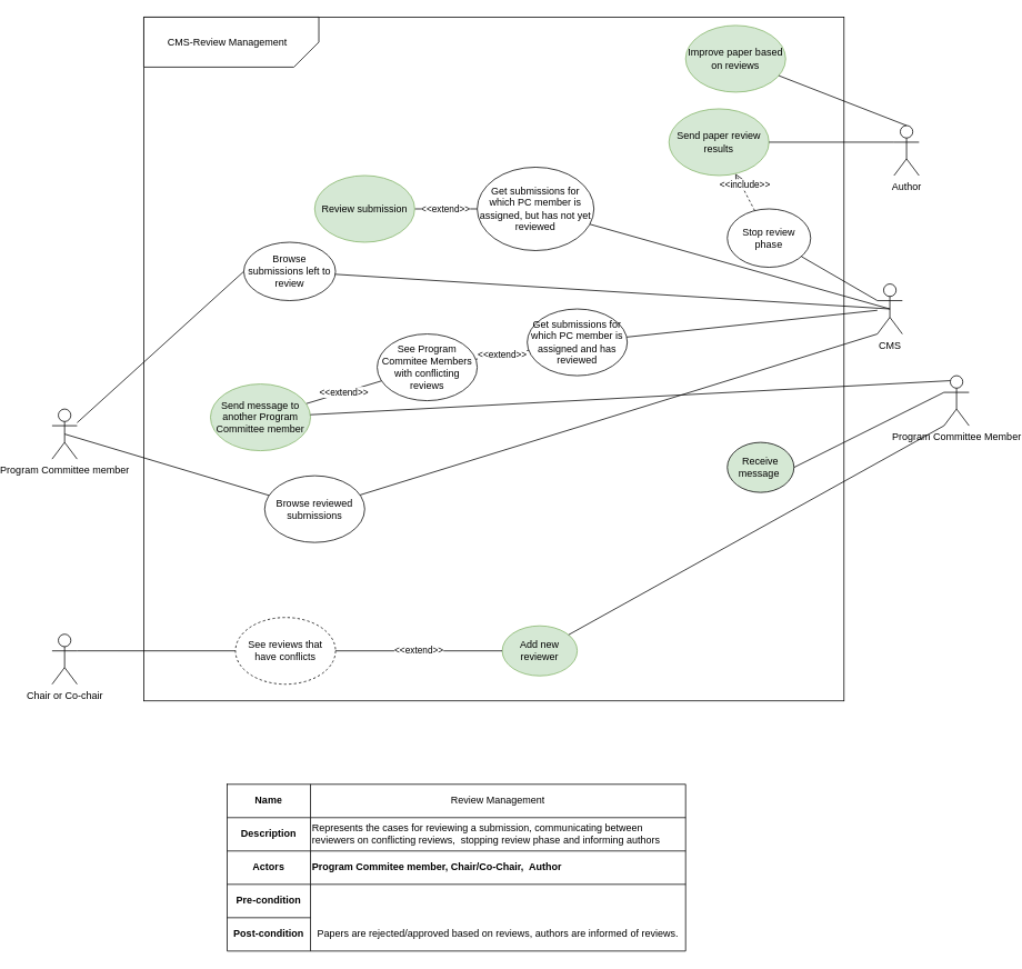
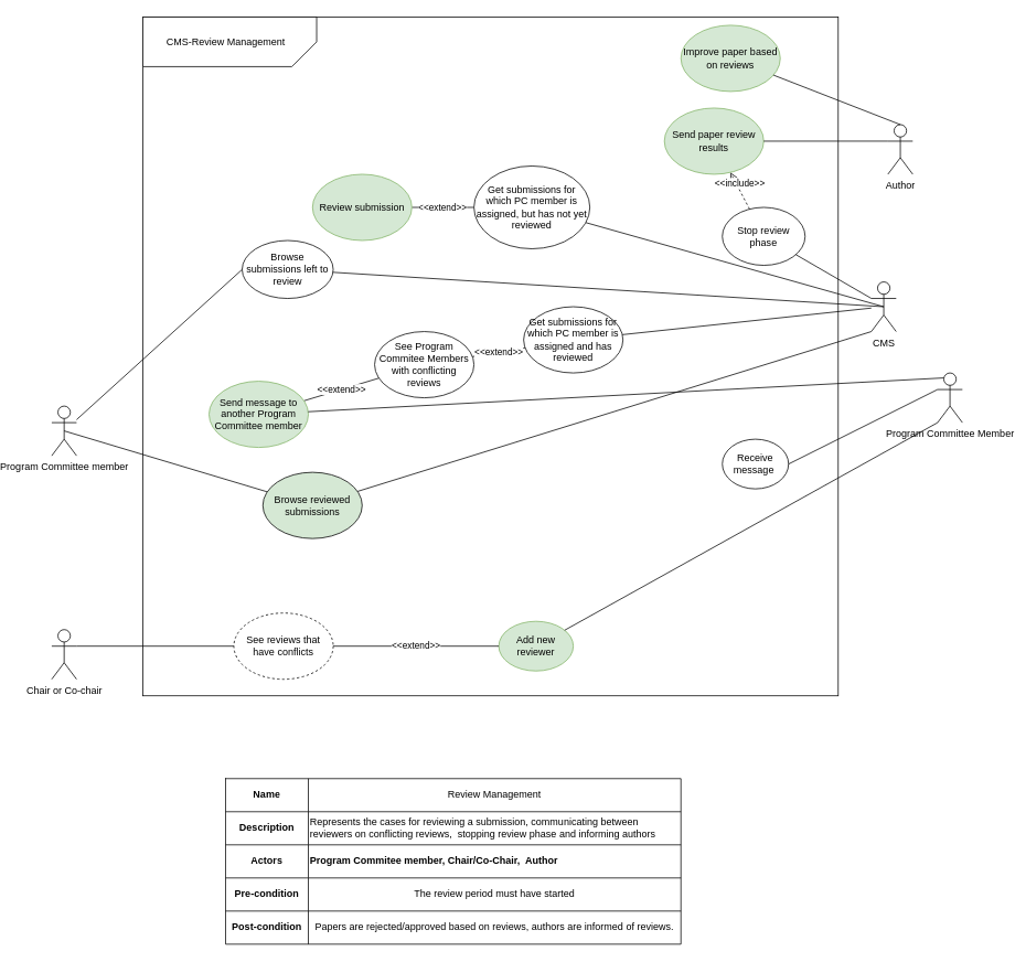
  <mxCell id="0" />
  <mxCell id="1" parent="0" />
  <mxCell id="2" value="" style="rounded=0;whiteSpace=wrap;html=1;" parent="1" vertex="1"><mxGeometry x="130" y="20" width="840" height="820" as="geometry" /></mxCell>
  <mxCell id="3" value="Chair or Co-chair" style="shape=umlActor;verticalLabelPosition=bottom;verticalAlign=top;html=1;outlineConnect=0;" parent="1" vertex="1"><mxGeometry x="20" y="760" width="30" height="60" as="geometry" /></mxCell>
  <mxCell id="4" value="Program Committee member" style="shape=umlActor;verticalLabelPosition=bottom;verticalAlign=top;html=1;outlineConnect=0;" parent="1" vertex="1"><mxGeometry x="20" y="490" width="30" height="60" as="geometry" /></mxCell>
  <mxCell id="5" value="CMS" style="shape=umlActor;verticalLabelPosition=bottom;verticalAlign=top;html=1;outlineConnect=0;" parent="1" vertex="1"><mxGeometry x="1010" y="340" width="30" height="60" as="geometry" /></mxCell>
  <mxCell id="6" value="Stop review phase" style="ellipse;whiteSpace=wrap;html=1;" parent="1" vertex="1"><mxGeometry x="830" y="250" width="100" height="70" as="geometry" /></mxCell>
  <mxCell id="7" value="Send paper review results" style="ellipse;whiteSpace=wrap;html=1;fillColor=#d5e8d4;strokeColor=#82b366;" parent="1" vertex="1"><mxGeometry x="760" y="130" width="120" height="80" as="geometry" /></mxCell>
  <mxCell id="8" value="&amp;lt;&amp;lt;include&amp;gt;&amp;gt;" style="html=1;verticalAlign=bottom;endArrow=open;dashed=1;endSize=8;" parent="1" source="6" target="7" edge="1"><mxGeometry relative="1" as="geometry"><mxPoint x="740" y="610" as="sourcePoint" /><mxPoint x="660" y="610" as="targetPoint" /></mxGeometry></mxCell>
  <mxCell id="9" value="" style="endArrow=none;html=1;entryX=0;entryY=0.333;entryDx=0;entryDy=0;entryPerimeter=0;" parent="1" source="6" target="5" edge="1"><mxGeometry width="50" height="50" relative="1" as="geometry"><mxPoint x="770" y="500" as="sourcePoint" /><mxPoint x="820" y="450" as="targetPoint" /></mxGeometry></mxCell>
  <mxCell id="10" value="" style="endArrow=none;html=1;exitX=0;exitY=0.333;exitDx=0;exitDy=0;exitPerimeter=0;" parent="1" source="18" target="7" edge="1"><mxGeometry width="50" height="50" relative="1" as="geometry"><mxPoint x="320" y="810" as="sourcePoint" /><mxPoint x="370" y="760" as="targetPoint" /></mxGeometry></mxCell>
  <mxCell id="11" value="Program Committee Member" style="shape=umlActor;verticalLabelPosition=bottom;verticalAlign=top;html=1;outlineConnect=0;" parent="1" vertex="1"><mxGeometry x="1090" y="450" width="30" height="60" as="geometry" /></mxCell>
- <mxCell id="12" value="Receive message&amp;nbsp;" style="ellipse;whiteSpace=wrap;html=1;fillColor=#d5e8d4;" parent="1" vertex="1"><mxGeometry x="830" y="530" width="80" height="60" as="geometry" /></mxCell>
+ <mxCell id="12" value="Receive message&amp;nbsp;" style="ellipse;whiteSpace=wrap;html=1;" parent="1" vertex="1"><mxGeometry x="830" y="530" width="80" height="60" as="geometry" /></mxCell>
  <mxCell id="13" value="" style="endArrow=none;html=1;entryX=0;entryY=0.333;entryDx=0;entryDy=0;entryPerimeter=0;exitX=1;exitY=0.5;exitDx=0;exitDy=0;" parent="1" source="12" target="11" edge="1"><mxGeometry width="50" height="50" relative="1" as="geometry"><mxPoint x="960" y="450" as="sourcePoint" /><mxPoint x="1010" y="400" as="targetPoint" /></mxGeometry></mxCell>
  <mxCell id="14" value="See reviews that have conflicts" style="ellipse;whiteSpace=wrap;html=1;dashed=1;" parent="1" vertex="1"><mxGeometry x="240" y="740" width="120" height="80" as="geometry" /></mxCell>
  <mxCell id="15" value="" style="endArrow=none;html=1;exitX=1;exitY=0.333;exitDx=0;exitDy=0;exitPerimeter=0;" parent="1" source="3" target="14" edge="1"><mxGeometry width="50" height="50" relative="1" as="geometry"><mxPoint x="100" y="390" as="sourcePoint" /><mxPoint x="150" y="340" as="targetPoint" /></mxGeometry></mxCell>
  <mxCell id="16" value="Add new reviewer" style="ellipse;whiteSpace=wrap;html=1;fillColor=#d5e8d4;strokeColor=#82b366;" parent="1" vertex="1"><mxGeometry x="560" y="750" width="90" height="60" as="geometry" /></mxCell>
  <mxCell id="17" value="&amp;lt;&amp;lt;extend&amp;gt;&amp;gt;" style="endArrow=none;html=1;" parent="1" source="14" target="16" edge="1"><mxGeometry width="50" height="50" relative="1" as="geometry"><mxPoint x="290" y="370" as="sourcePoint" /><mxPoint x="340" y="320" as="targetPoint" /></mxGeometry></mxCell>
  <mxCell id="18" value="Author" style="shape=umlActor;verticalLabelPosition=bottom;verticalAlign=top;html=1;outlineConnect=0;" parent="1" vertex="1"><mxGeometry x="1030" y="150" width="30" height="60" as="geometry" /></mxCell>
  <mxCell id="19" value="Browse submissions left to review" style="ellipse;whiteSpace=wrap;html=1;" parent="1" vertex="1"><mxGeometry x="250" y="290" width="110" height="70" as="geometry" /></mxCell>
- <mxCell id="20" value="Browse reviewed submissions" style="ellipse;whiteSpace=wrap;html=1;" parent="1" vertex="1"><mxGeometry x="275" y="570" width="120" height="80" as="geometry" /></mxCell>
+ <mxCell id="20" value="Browse reviewed submissions" style="ellipse;whiteSpace=wrap;html=1;fillColor=#d5e8d4;" parent="1" vertex="1"><mxGeometry x="275" y="570" width="120" height="80" as="geometry" /></mxCell>
  <mxCell id="21" value="" style="endArrow=none;html=1;entryX=0;entryY=1;entryDx=0;entryDy=0;entryPerimeter=0;" parent="1" source="16" target="11" edge="1"><mxGeometry width="50" height="50" relative="1" as="geometry"><mxPoint x="620" y="380" as="sourcePoint" /><mxPoint x="670" y="330" as="targetPoint" /></mxGeometry></mxCell>
  <mxCell id="22" value="" style="endArrow=none;html=1;entryX=0.5;entryY=0.5;entryDx=0;entryDy=0;entryPerimeter=0;" parent="1" source="20" target="4" edge="1"><mxGeometry width="50" height="50" relative="1" as="geometry"><mxPoint x="10" y="660" as="sourcePoint" /><mxPoint x="60" y="610" as="targetPoint" /></mxGeometry></mxCell>
  <mxCell id="23" value="See Program Commitee Members with conflicting reviews" style="ellipse;whiteSpace=wrap;html=1;" parent="1" vertex="1"><mxGeometry x="410" y="400" width="120" height="80" as="geometry" /></mxCell>
  <mxCell id="24" value="&amp;lt;&amp;lt;extend&amp;gt;&amp;gt;" style="endArrow=none;html=1;" parent="1" source="53" target="23" edge="1"><mxGeometry width="50" height="50" relative="1" as="geometry"><mxPoint x="360" y="530" as="sourcePoint" /><mxPoint x="610" y="530" as="targetPoint" /></mxGeometry></mxCell>
  <mxCell id="25" value="&amp;lt;&amp;lt;extend&amp;gt;&amp;gt;" style="endArrow=none;html=1;" parent="1" source="23" target="26" edge="1"><mxGeometry width="50" height="50" relative="1" as="geometry"><mxPoint x="480" y="680" as="sourcePoint" /><mxPoint x="730" y="680" as="targetPoint" /></mxGeometry></mxCell>
  <mxCell id="26" value="Send message to another Program Committee member" style="ellipse;whiteSpace=wrap;html=1;fillColor=#d5e8d4;strokeColor=#82b366;" parent="1" vertex="1"><mxGeometry x="210" y="460" width="120" height="80" as="geometry" /></mxCell>
  <mxCell id="27" value="" style="endArrow=none;html=1;entryX=0.25;entryY=0.1;entryDx=0;entryDy=0;entryPerimeter=0;" parent="1" source="26" target="11" edge="1"><mxGeometry width="50" height="50" relative="1" as="geometry"><mxPoint x="370" y="600" as="sourcePoint" /><mxPoint x="420" y="550" as="targetPoint" /></mxGeometry></mxCell>
  <mxCell id="28" value="" style="endArrow=none;html=1;entryX=0;entryY=0.5;entryDx=0;entryDy=0;" parent="1" source="4" target="19" edge="1"><mxGeometry width="50" height="50" relative="1" as="geometry"><mxPoint x="51" y="526.375" as="sourcePoint" /><mxPoint x="190.262" y="585.562" as="targetPoint" /></mxGeometry></mxCell>
  <mxCell id="29" value="&amp;lt;&amp;lt;extend&amp;gt;&amp;gt;" style="endArrow=none;html=1;" parent="1" source="51" target="30" edge="1"><mxGeometry width="50" height="50" relative="1" as="geometry"><mxPoint x="100" y="440" as="sourcePoint" /><mxPoint x="410" y="590" as="targetPoint" /></mxGeometry></mxCell>
  <mxCell id="30" value="Review submission" style="ellipse;whiteSpace=wrap;html=1;fillColor=#d5e8d4;strokeColor=#82b366;" parent="1" vertex="1"><mxGeometry x="335" y="210" width="120" height="80" as="geometry" /></mxCell>
  <mxCell id="31" value="" style="shape=table;html=1;whiteSpace=wrap;startSize=0;container=1;collapsible=0;childLayout=tableLayout;" parent="1" vertex="1"><mxGeometry x="230" y="940" width="550" height="200" as="geometry" /></mxCell>
  <mxCell id="32" value="" style="shape=partialRectangle;html=1;whiteSpace=wrap;collapsible=0;dropTarget=0;pointerEvents=0;fillColor=none;top=0;left=0;bottom=0;right=0;points=[[0,0.5],[1,0.5]];portConstraint=eastwest;" parent="31" vertex="1"><mxGeometry width="550" height="40" as="geometry" /></mxCell>
  <mxCell id="33" value="&lt;b&gt;Name&lt;/b&gt;" style="shape=partialRectangle;html=1;whiteSpace=wrap;connectable=0;overflow=hidden;fillColor=none;top=0;left=0;bottom=0;right=0;" parent="32" vertex="1"><mxGeometry width="100" height="40" as="geometry" /></mxCell>
  <mxCell id="34" value="Review Management" style="shape=partialRectangle;html=1;whiteSpace=wrap;connectable=0;overflow=hidden;fillColor=none;top=0;left=0;bottom=0;right=0;" parent="32" vertex="1"><mxGeometry x="100" width="450" height="40" as="geometry" /></mxCell>
  <mxCell id="35" value="" style="shape=partialRectangle;html=1;whiteSpace=wrap;collapsible=0;dropTarget=0;pointerEvents=0;fillColor=none;top=0;left=0;bottom=0;right=0;points=[[0,0.5],[1,0.5]];portConstraint=eastwest;" parent="31" vertex="1"><mxGeometry y="40" width="550" height="40" as="geometry" /></mxCell>
  <mxCell id="36" value="&lt;b&gt;Description&lt;/b&gt;" style="shape=partialRectangle;html=1;whiteSpace=wrap;connectable=0;overflow=hidden;fillColor=none;top=0;left=0;bottom=0;right=0;" parent="35" vertex="1"><mxGeometry width="100" height="40" as="geometry" /></mxCell>
  <mxCell id="37" value="Represents the cases for reviewing a submission, communicating between reviewers on conflicting reviews,&amp;nbsp; stopping review phase and informing authors" style="shape=partialRectangle;html=1;whiteSpace=wrap;connectable=0;overflow=hidden;fillColor=none;top=0;left=0;bottom=0;right=0;align=left;" parent="35" vertex="1"><mxGeometry x="100" width="450" height="40" as="geometry" /></mxCell>
  <mxCell id="38" value="" style="shape=partialRectangle;html=1;whiteSpace=wrap;collapsible=0;dropTarget=0;pointerEvents=0;fillColor=none;top=0;left=0;bottom=0;right=0;points=[[0,0.5],[1,0.5]];portConstraint=eastwest;" parent="31" vertex="1"><mxGeometry y="80" width="550" height="40" as="geometry" /></mxCell>
  <mxCell id="39" value="&lt;b&gt;Actors&lt;/b&gt;" style="shape=partialRectangle;html=1;whiteSpace=wrap;connectable=0;overflow=hidden;fillColor=none;top=0;left=0;bottom=0;right=0;" parent="38" vertex="1"><mxGeometry width="100" height="40" as="geometry" /></mxCell>
  <mxCell id="40" value="&lt;b&gt;Program Commitee member, Chair/Co-Chair,&amp;nbsp; Author&lt;/b&gt;" style="shape=partialRectangle;html=1;whiteSpace=wrap;connectable=0;overflow=hidden;fillColor=none;top=0;left=0;bottom=0;right=0;align=left;" parent="38" vertex="1"><mxGeometry x="100" width="450" height="40" as="geometry" /></mxCell>
  <mxCell id="41" value="" style="shape=partialRectangle;html=1;whiteSpace=wrap;collapsible=0;dropTarget=0;pointerEvents=0;fillColor=none;top=0;left=0;bottom=0;right=0;points=[[0,0.5],[1,0.5]];portConstraint=eastwest;" parent="31" vertex="1"><mxGeometry y="120" width="550" height="40" as="geometry" /></mxCell>
  <mxCell id="42" value="&lt;b&gt;Pre-condition&lt;/b&gt;" style="shape=partialRectangle;html=1;whiteSpace=wrap;connectable=0;overflow=hidden;fillColor=none;top=0;left=0;bottom=0;right=0;" parent="41" vertex="1"><mxGeometry width="100" height="40" as="geometry" /></mxCell>
+ <mxCell id="43" value="The review period must have started" style="shape=partialRectangle;html=1;whiteSpace=wrap;connectable=0;overflow=hidden;fillColor=none;top=0;left=0;bottom=0;right=0;" parent="41" vertex="1"><mxGeometry x="100" width="450" height="40" as="geometry" /></mxCell>
  <mxCell id="44" value="" style="shape=partialRectangle;html=1;whiteSpace=wrap;collapsible=0;dropTarget=0;pointerEvents=0;fillColor=none;top=0;left=0;bottom=0;right=0;points=[[0,0.5],[1,0.5]];portConstraint=eastwest;" parent="31" vertex="1"><mxGeometry y="160" width="550" height="40" as="geometry" /></mxCell>
  <mxCell id="45" value="&lt;b&gt;Post-condition&lt;/b&gt;" style="shape=partialRectangle;html=1;whiteSpace=wrap;connectable=0;overflow=hidden;fillColor=none;top=0;left=0;bottom=0;right=0;" parent="44" vertex="1"><mxGeometry width="100" height="40" as="geometry" /></mxCell>
  <mxCell id="46" value="Papers are rejected/approved based on reviews, authors are informed of reviews." style="shape=partialRectangle;html=1;whiteSpace=wrap;connectable=0;overflow=hidden;fillColor=none;top=0;left=0;bottom=0;right=0;" parent="44" vertex="1"><mxGeometry x="100" width="450" height="40" as="geometry" /></mxCell>
  <mxCell id="47" value="" style="shape=card;whiteSpace=wrap;html=1;rotation=-180;" parent="1" vertex="1"><mxGeometry x="130" y="20" width="210" height="60" as="geometry" /></mxCell>
  <mxCell id="48" value="CMS-Review Management" style="text;html=1;align=center;verticalAlign=middle;resizable=0;points=[];autosize=1;" parent="1" vertex="1"><mxGeometry x="150" y="40" width="160" height="20" as="geometry" /></mxCell>
  <mxCell id="49" value="" style="endArrow=none;html=1;entryX=0.5;entryY=0.5;entryDx=0;entryDy=0;entryPerimeter=0;" parent="1" source="19" target="5" edge="1"><mxGeometry width="50" height="50" relative="1" as="geometry"><mxPoint x="600" y="600" as="sourcePoint" /><mxPoint x="1020" y="510" as="targetPoint" /></mxGeometry></mxCell>
  <mxCell id="50" value="" style="endArrow=none;html=1;entryX=0.5;entryY=0.5;entryDx=0;entryDy=0;entryPerimeter=0;" parent="1" source="51" target="5" edge="1"><mxGeometry width="50" height="50" relative="1" as="geometry"><mxPoint x="1000" y="383" as="sourcePoint" /><mxPoint x="890" y="350" as="targetPoint" /></mxGeometry></mxCell>
  <mxCell id="51" value="Get submissions for which PC member is assigned, but has not yet reviewed" style="ellipse;whiteSpace=wrap;html=1;" parent="1" vertex="1"><mxGeometry x="530" y="200" width="140" height="100" as="geometry" /></mxCell>
  <mxCell id="52" value="" style="endArrow=none;html=1;entryX=0;entryY=1;entryDx=0;entryDy=0;entryPerimeter=0;" parent="1" source="20" target="5" edge="1"><mxGeometry width="50" height="50" relative="1" as="geometry"><mxPoint x="-10" y="690" as="sourcePoint" /><mxPoint x="40" y="640" as="targetPoint" /></mxGeometry></mxCell>
  <mxCell id="53" value="Get submissions for which PC member is assigned and has reviewed" style="ellipse;whiteSpace=wrap;html=1;" parent="1" vertex="1"><mxGeometry x="590" y="370" width="120" height="80" as="geometry" /></mxCell>
  <mxCell id="54" value="" style="endArrow=none;html=1;" parent="1" source="53" target="5" edge="1"><mxGeometry width="50" height="50" relative="1" as="geometry"><mxPoint x="1230" y="280" as="sourcePoint" /><mxPoint x="1280" y="230" as="targetPoint" /></mxGeometry></mxCell>
  <mxCell id="55" value="Improve paper based on reviews" style="ellipse;whiteSpace=wrap;html=1;fillColor=#d5e8d4;strokeColor=#82b366;" parent="1" vertex="1"><mxGeometry x="780" y="30" width="120" height="80" as="geometry" /></mxCell>
  <mxCell id="56" value="" style="endArrow=none;html=1;exitX=0.5;exitY=0;exitDx=0;exitDy=0;exitPerimeter=0;" parent="1" source="18" target="55" edge="1"><mxGeometry width="50" height="50" relative="1" as="geometry"><mxPoint x="1090" y="100" as="sourcePoint" /><mxPoint x="1140" y="50" as="targetPoint" /></mxGeometry></mxCell>
